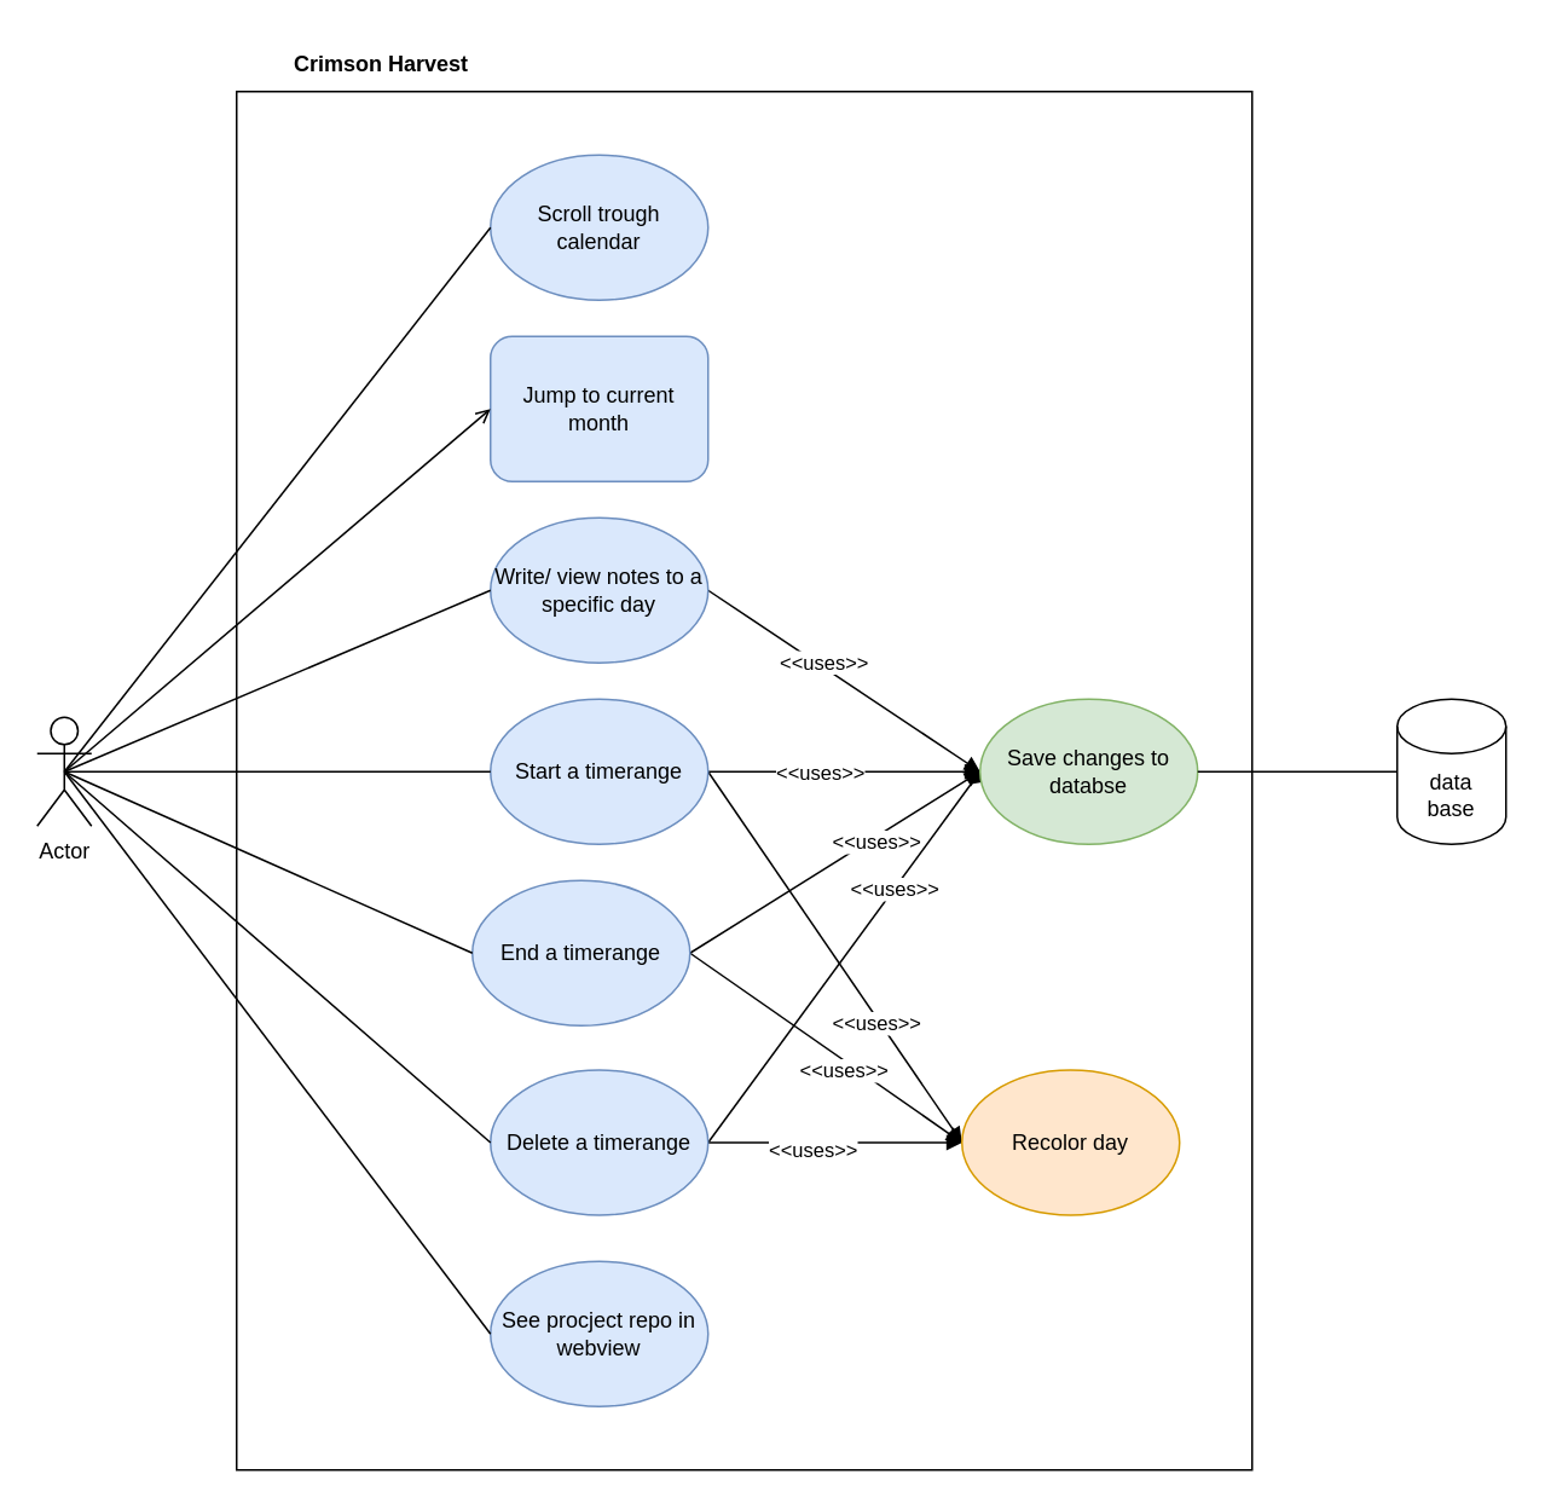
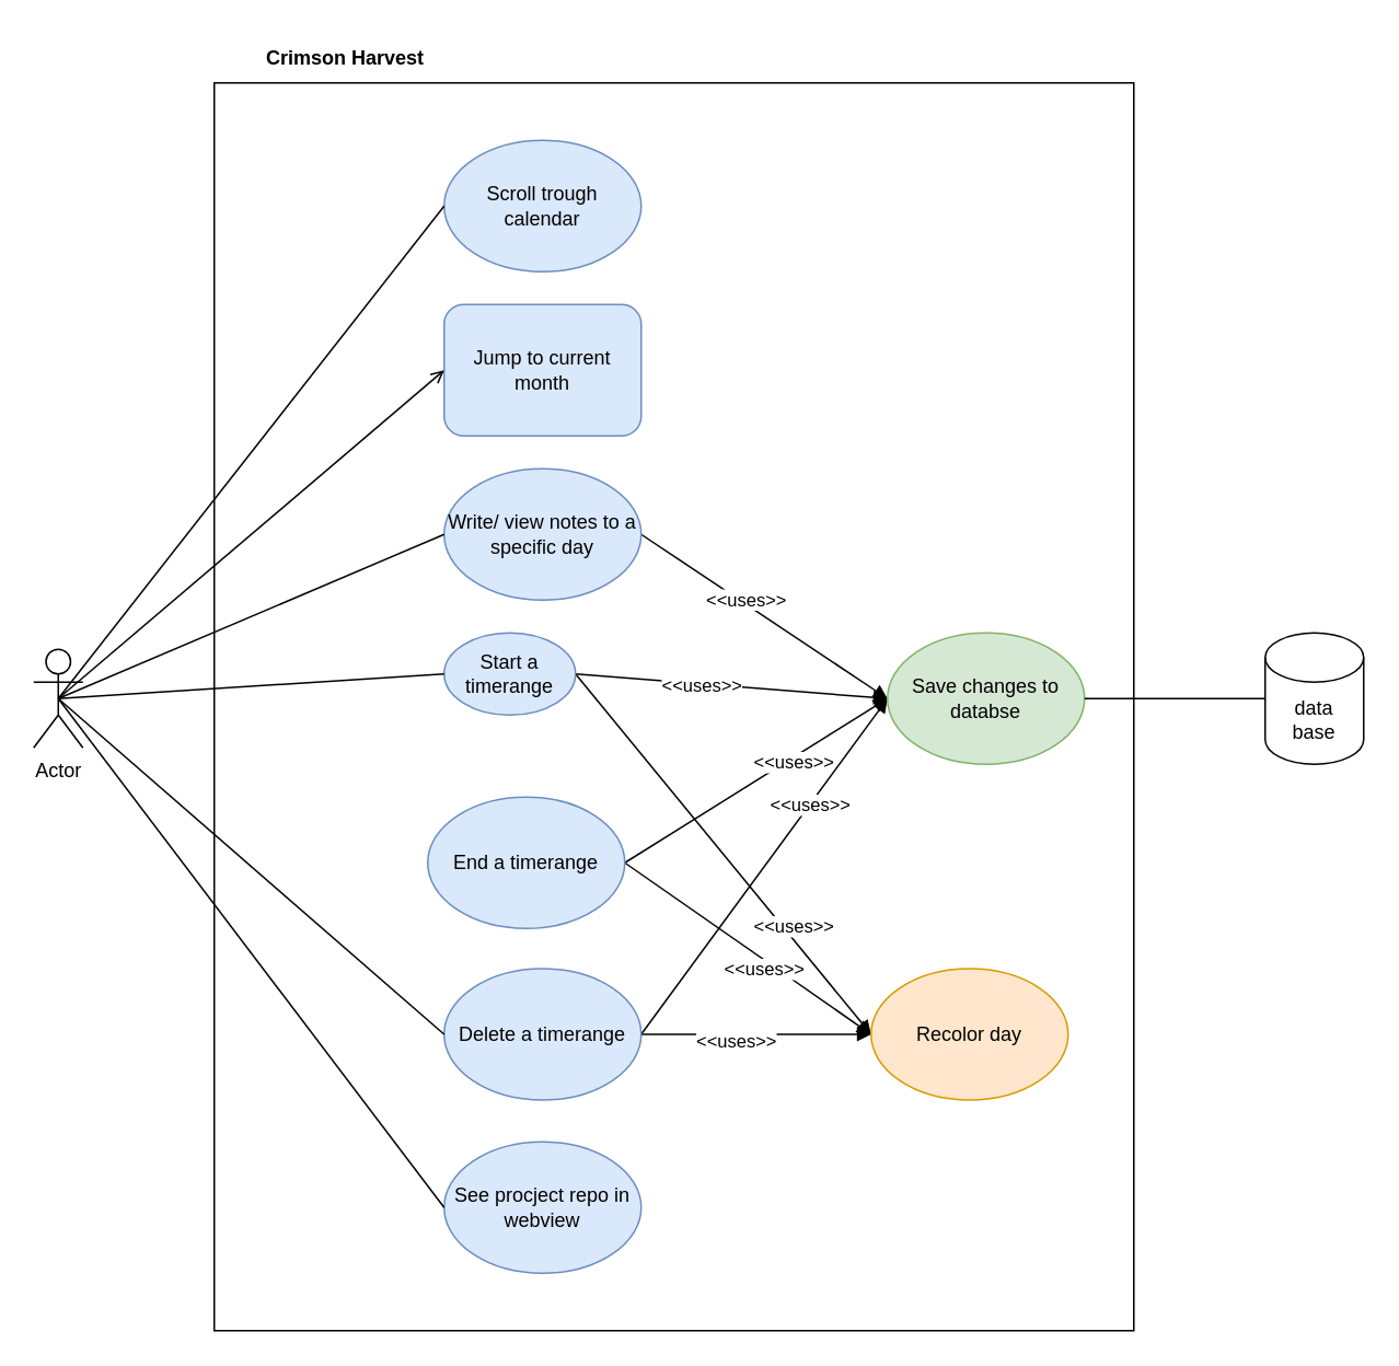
  <mxCell id="0" />
  <mxCell id="1" parent="0" />
  <mxCell id="2" value="" style="rounded=0;whiteSpace=wrap;html=1;" parent="1" vertex="1"><mxGeometry x="130" y="50" width="560" height="760" as="geometry" /></mxCell>
  <mxCell id="3" value="Jump to current month" style="whiteSpace=wrap;html=1;fillColor=#dae8fc;strokeColor=#6c8ebf;rounded=1;" parent="1" vertex="1"><mxGeometry x="270" y="185" width="120" height="80" as="geometry" /></mxCell>
  <mxCell id="4" style="edgeStyle=none;rounded=0;orthogonalLoop=1;jettySize=auto;html=1;exitX=1;exitY=0.5;exitDx=0;exitDy=0;entryX=0;entryY=0.5;entryDx=0;entryDy=0;endArrow=block;endFill=1;" parent="1" source="7" target="33" edge="1"><mxGeometry relative="1" as="geometry" /></mxCell>
  <mxCell id="5" style="edgeStyle=none;rounded=0;orthogonalLoop=1;jettySize=auto;html=1;exitX=1;exitY=0.5;exitDx=0;exitDy=0;entryX=0;entryY=0.5;entryDx=0;entryDy=0;endArrow=block;endFill=1;" parent="1" source="7" target="34" edge="1"><mxGeometry relative="1" as="geometry" /></mxCell>
  <mxCell id="6" value="&amp;lt;&amp;lt;uses&amp;gt;&amp;gt;" style="edgeLabel;html=1;align=center;verticalAlign=middle;resizable=0;points=[];" parent="5" vertex="1" connectable="0"><mxGeometry x="-0.187" relative="1" as="geometry"><mxPoint as="offset" /></mxGeometry></mxCell>
- <mxCell id="7" value="Start a timerange" style="ellipse;whiteSpace=wrap;html=1;fillColor=#dae8fc;strokeColor=#6c8ebf;" parent="1" vertex="1"><mxGeometry x="270" y="385" width="120" height="80" as="geometry" /></mxCell>
+ <mxCell id="7" value="Start a timerange" style="ellipse;whiteSpace=wrap;html=1;fillColor=#dae8fc;strokeColor=#6c8ebf;" parent="1" vertex="1"><mxGeometry x="270" y="385" width="80" height="50" as="geometry" /></mxCell>
  <mxCell id="8" style="edgeStyle=none;rounded=0;orthogonalLoop=1;jettySize=auto;html=1;exitX=1;exitY=0.5;exitDx=0;exitDy=0;entryX=0;entryY=0.5;entryDx=0;entryDy=0;endArrow=block;endFill=1;" parent="1" source="12" target="33" edge="1"><mxGeometry relative="1" as="geometry" /></mxCell>
  <mxCell id="9" value="&amp;lt;&amp;lt;uses&amp;gt;&amp;gt;" style="edgeLabel;html=1;align=center;verticalAlign=middle;resizable=0;points=[];" parent="8" vertex="1" connectable="0"><mxGeometry x="-0.333" relative="1" as="geometry"><mxPoint x="34" y="30" as="offset" /></mxGeometry></mxCell>
  <mxCell id="10" style="edgeStyle=none;rounded=0;orthogonalLoop=1;jettySize=auto;html=1;exitX=1;exitY=0.5;exitDx=0;exitDy=0;entryX=0;entryY=0.5;entryDx=0;entryDy=0;endArrow=block;endFill=1;" parent="1" source="12" target="34" edge="1"><mxGeometry relative="1" as="geometry" /></mxCell>
  <mxCell id="11" value="&amp;lt;&amp;lt;uses&amp;gt;&amp;gt;" style="edgeLabel;html=1;align=center;verticalAlign=middle;resizable=0;points=[];" parent="10" vertex="1" connectable="0"><mxGeometry x="0.277" y="-2" relative="1" as="geometry"><mxPoint as="offset" /></mxGeometry></mxCell>
  <mxCell id="12" value="End a timerange" style="ellipse;whiteSpace=wrap;html=1;fillColor=#dae8fc;strokeColor=#6c8ebf;" parent="1" vertex="1"><mxGeometry x="260" y="485" width="120" height="80" as="geometry" /></mxCell>
  <mxCell id="13" style="edgeStyle=none;rounded=0;orthogonalLoop=1;jettySize=auto;html=1;exitX=1;exitY=0.5;exitDx=0;exitDy=0;endArrow=block;endFill=1;entryX=0;entryY=0.5;entryDx=0;entryDy=0;" parent="1" source="17" target="33" edge="1"><mxGeometry relative="1" as="geometry"><mxPoint x="450" y="480" as="targetPoint" /></mxGeometry></mxCell>
  <mxCell id="14" value="&amp;lt;&amp;lt;uses&amp;gt;&amp;gt;" style="edgeLabel;html=1;align=center;verticalAlign=middle;resizable=0;points=[];" parent="13" vertex="1" connectable="0"><mxGeometry x="-0.186" y="-4" relative="1" as="geometry"><mxPoint as="offset" /></mxGeometry></mxCell>
- <mxCell id="15" style="edgeStyle=none;rounded=0;orthogonalLoop=1;jettySize=auto;html=1;exitX=1;exitY=0.5;exitDx=0;exitDy=0;entryX=0;entryY=0.5;entryDx=0;entryDy=0;endArrow=diamond;endFill=1;" parent="1" source="17" target="34" edge="1"><mxGeometry relative="1" as="geometry" /></mxCell>
+ <mxCell id="15" style="edgeStyle=none;rounded=0;orthogonalLoop=1;jettySize=auto;html=1;exitX=1;exitY=0.5;exitDx=0;exitDy=0;entryX=0;entryY=0.5;entryDx=0;entryDy=0;endArrow=block;endFill=1;" parent="1" source="17" target="34" edge="1"><mxGeometry relative="1" as="geometry" /></mxCell>
  <mxCell id="16" value="&amp;lt;&amp;lt;uses&amp;gt;&amp;gt;" style="edgeLabel;html=1;align=center;verticalAlign=middle;resizable=0;points=[];" parent="15" vertex="1" connectable="0"><mxGeometry x="0.374" relative="1" as="geometry"><mxPoint as="offset" /></mxGeometry></mxCell>
  <mxCell id="17" value="Delete a timerange" style="ellipse;whiteSpace=wrap;html=1;fillColor=#dae8fc;strokeColor=#6c8ebf;" parent="1" vertex="1"><mxGeometry x="270" y="589.5" width="120" height="80" as="geometry" /></mxCell>
  <mxCell id="18" style="edgeStyle=none;rounded=0;orthogonalLoop=1;jettySize=auto;html=1;exitX=1;exitY=0.5;exitDx=0;exitDy=0;entryX=0;entryY=0.5;entryDx=0;entryDy=0;endArrow=block;endFill=1;" parent="1" source="20" target="34" edge="1"><mxGeometry relative="1" as="geometry" /></mxCell>
  <mxCell id="19" value="&amp;lt;&amp;lt;uses&amp;gt;&amp;gt;" style="edgeLabel;html=1;align=center;verticalAlign=middle;resizable=0;points=[];" parent="18" vertex="1" connectable="0"><mxGeometry x="-0.163" y="2" relative="1" as="geometry"><mxPoint as="offset" /></mxGeometry></mxCell>
  <mxCell id="20" value="Write/ view notes to a specific day" style="ellipse;whiteSpace=wrap;html=1;fillColor=#dae8fc;strokeColor=#6c8ebf;" parent="1" vertex="1"><mxGeometry x="270" y="285" width="120" height="80" as="geometry" /></mxCell>
  <mxCell id="21" value="data&lt;br&gt;base" style="shape=cylinder3;whiteSpace=wrap;html=1;boundedLbl=1;backgroundOutline=1;size=15;" parent="1" vertex="1"><mxGeometry x="770" y="385" width="60" height="80" as="geometry" /></mxCell>
  <mxCell id="22" value="Scroll trough &lt;br&gt;calendar" style="ellipse;whiteSpace=wrap;html=1;fillColor=#dae8fc;strokeColor=#6c8ebf;" parent="1" vertex="1"><mxGeometry x="270" y="85" width="120" height="80" as="geometry" /></mxCell>
  <mxCell id="23" value="See procject repo in webview" style="ellipse;whiteSpace=wrap;html=1;fillColor=#dae8fc;strokeColor=#6c8ebf;" parent="1" vertex="1"><mxGeometry x="270" y="695" width="120" height="80" as="geometry" /></mxCell>
  <mxCell id="24" style="edgeStyle=none;rounded=0;orthogonalLoop=1;jettySize=auto;html=1;entryX=0;entryY=0.5;entryDx=0;entryDy=0;endArrow=none;endFill=0;exitX=0.5;exitY=0.5;exitDx=0;exitDy=0;exitPerimeter=0;" parent="1" source="31" target="22" edge="1"><mxGeometry relative="1" as="geometry" /></mxCell>
  <mxCell id="25" style="edgeStyle=none;rounded=0;orthogonalLoop=1;jettySize=auto;html=1;entryX=0;entryY=0.5;entryDx=0;entryDy=0;endArrow=open;endFill=0;exitX=0.5;exitY=0.5;exitDx=0;exitDy=0;exitPerimeter=0;" parent="1" source="31" target="3" edge="1"><mxGeometry relative="1" as="geometry" /></mxCell>
  <mxCell id="26" style="edgeStyle=none;rounded=0;orthogonalLoop=1;jettySize=auto;html=1;entryX=0;entryY=0.5;entryDx=0;entryDy=0;endArrow=none;endFill=0;exitX=0.5;exitY=0.5;exitDx=0;exitDy=0;exitPerimeter=0;" parent="1" source="31" target="20" edge="1"><mxGeometry relative="1" as="geometry" /></mxCell>
  <mxCell id="27" style="edgeStyle=none;rounded=0;orthogonalLoop=1;jettySize=auto;html=1;entryX=0;entryY=0.5;entryDx=0;entryDy=0;endArrow=none;endFill=0;exitX=0.5;exitY=0.5;exitDx=0;exitDy=0;exitPerimeter=0;" parent="1" source="31" target="7" edge="1"><mxGeometry relative="1" as="geometry" /></mxCell>
- <mxCell id="28" style="edgeStyle=none;rounded=0;orthogonalLoop=1;jettySize=auto;html=1;entryX=0;entryY=0.5;entryDx=0;entryDy=0;endArrow=none;endFill=0;exitX=0.5;exitY=0.5;exitDx=0;exitDy=0;exitPerimeter=0;" parent="1" source="31" target="12" edge="1"><mxGeometry relative="1" as="geometry" /></mxCell>
  <mxCell id="29" style="edgeStyle=none;rounded=0;orthogonalLoop=1;jettySize=auto;html=1;entryX=0;entryY=0.5;entryDx=0;entryDy=0;endArrow=none;endFill=0;exitX=0.5;exitY=0.5;exitDx=0;exitDy=0;exitPerimeter=0;" parent="1" source="31" target="17" edge="1"><mxGeometry relative="1" as="geometry" /></mxCell>
  <mxCell id="30" style="edgeStyle=none;rounded=0;orthogonalLoop=1;jettySize=auto;html=1;entryX=0;entryY=0.5;entryDx=0;entryDy=0;endArrow=none;endFill=0;exitX=0.5;exitY=0.5;exitDx=0;exitDy=0;exitPerimeter=0;" parent="1" source="31" target="23" edge="1"><mxGeometry relative="1" as="geometry" /></mxCell>
  <mxCell id="31" value="Actor" style="shape=umlActor;verticalLabelPosition=bottom;verticalAlign=top;html=1;outlineConnect=0;" parent="1" vertex="1"><mxGeometry x="20" y="395" width="30" height="60" as="geometry" /></mxCell>
  <mxCell id="32" value="&lt;b&gt;Crimson Harvest&lt;/b&gt;" style="text;html=1;strokeColor=none;fillColor=none;align=center;verticalAlign=middle;whiteSpace=wrap;rounded=0;" parent="1" vertex="1"><mxGeometry x="130" y="20" width="160" height="30" as="geometry" /></mxCell>
  <mxCell id="33" value="Recolor day" style="ellipse;whiteSpace=wrap;html=1;fillColor=#ffe6cc;strokeColor=#d79b00;" parent="1" vertex="1"><mxGeometry x="530" y="589.5" width="120" height="80" as="geometry" /></mxCell>
  <mxCell id="34" value="Save changes to databse" style="ellipse;whiteSpace=wrap;html=1;fillColor=#d5e8d4;strokeColor=#82b366;" parent="1" vertex="1"><mxGeometry x="540" y="385" width="120" height="80" as="geometry" /></mxCell>
  <mxCell id="35" style="edgeStyle=none;rounded=0;orthogonalLoop=1;jettySize=auto;html=1;entryX=0;entryY=0.5;entryDx=0;entryDy=0;endArrow=none;endFill=0;entryPerimeter=0;exitX=1;exitY=0.5;exitDx=0;exitDy=0;" parent="1" source="34" target="21" edge="1"><mxGeometry relative="1" as="geometry"><mxPoint x="680" y="420" as="sourcePoint" /><mxPoint x="280" y="435" as="targetPoint" /></mxGeometry></mxCell>
  <mxCell id="36" value="&amp;lt;&amp;lt;uses&amp;gt;&amp;gt;" style="edgeLabel;html=1;align=center;verticalAlign=middle;resizable=0;points=[];" parent="1" vertex="1" connectable="0"><mxGeometry x="454.621" y="514.476" as="geometry"><mxPoint x="28" y="49" as="offset" /></mxGeometry></mxCell>
